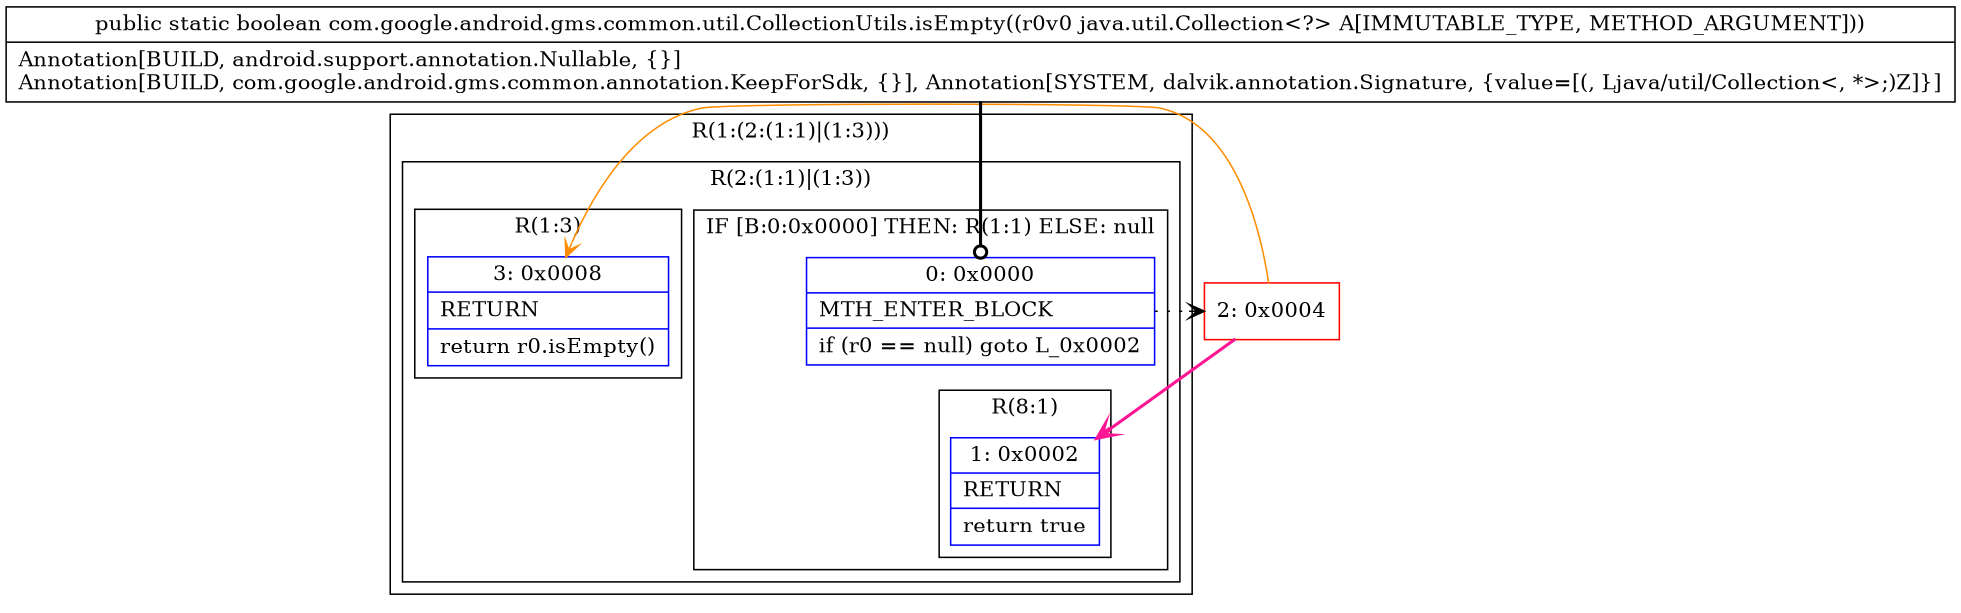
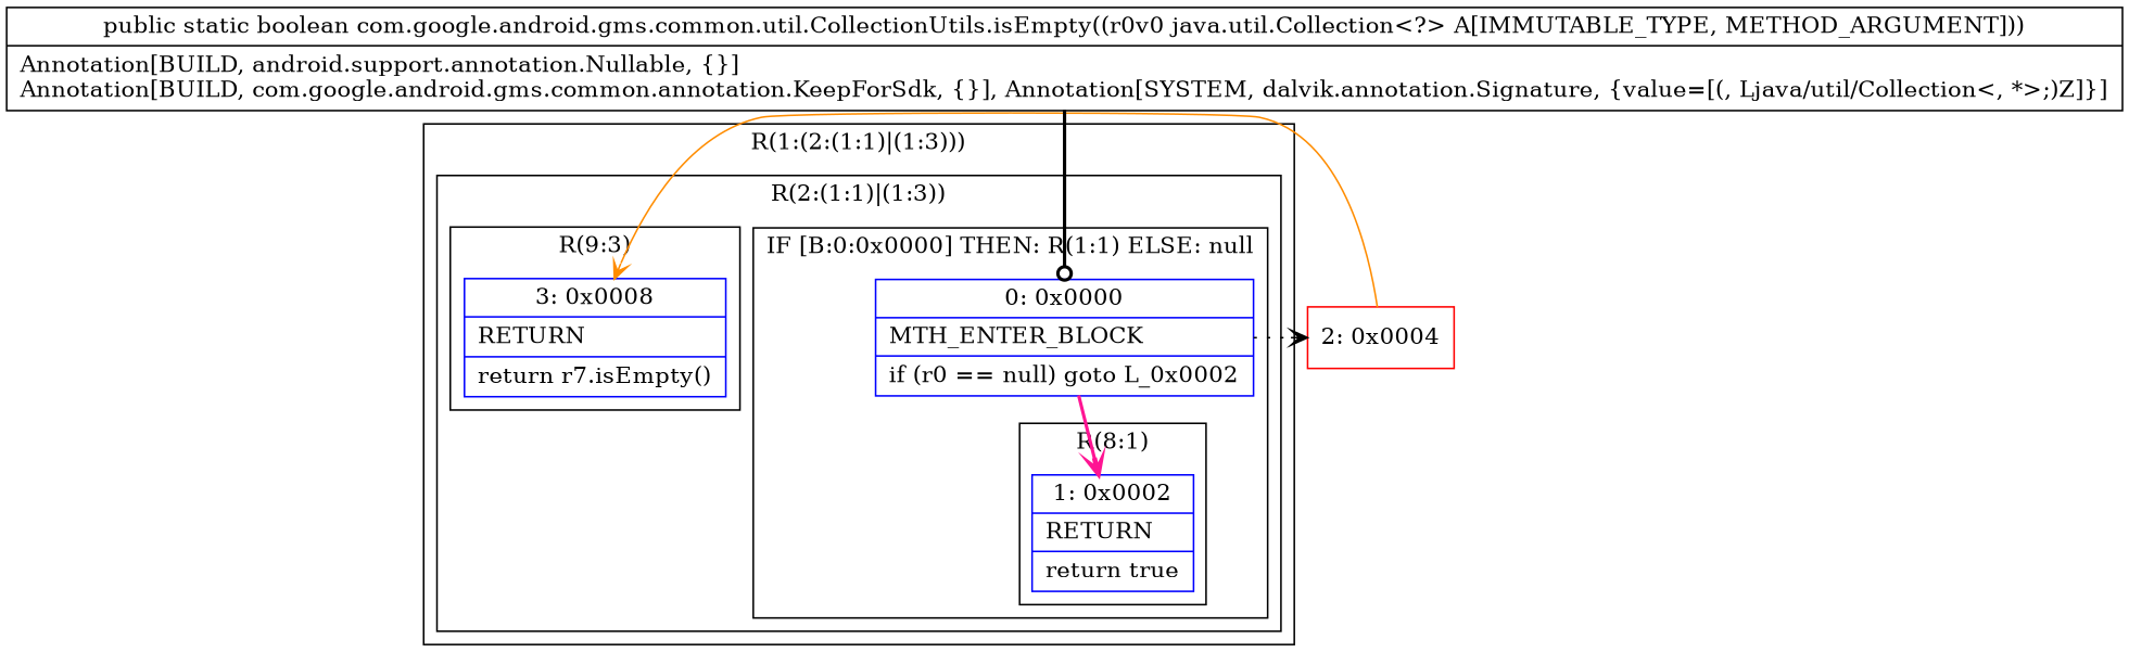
  digraph {
    node [color=blue shape=record]
    edge [arrowhead=vee color=black style=bold]
    n1 [label="{1\:\ 0x0002|RETURN\l|return true\l}"]
    n2 [label="{0\:\ 0x0000|MTH_ENTER_BLOCK\l|if (r0 == null) goto L_0x0002\l}"]
-   n3 [label="{3\:\ 0x0008|RETURN\l|return r0.isEmpty()\l}"]
+   n3 [label="{3\:\ 0x0008|RETURN\l|return r7.isEmpty()\l}"]
    n4 [color=red label="{2\:\ 0x0004}"]
    n5 [label="{public static boolean com.google.android.gms.common.util.CollectionUtils.isEmpty((r0v0 java.util.Collection\<?\> A[IMMUTABLE_TYPE, METHOD_ARGUMENT]))  | Annotation[BUILD, android.support.annotation.Nullable, \{\}]\lAnnotation[BUILD, com.google.android.gms.common.annotation.KeepForSdk, \{\}], Annotation[SYSTEM, dalvik.annotation.Signature, \{value=[(, Ljava\/util\/Collection\<, *\>;)Z]\}]\l}" color=""]
    subgraph cluster_1 {
      label="R(1:(2:(1:1)|(1:3)))"
      subgraph cluster_2 {
        label="R(2:(1:1)|(1:3))"
        subgraph cluster_3 {
          label="IF [B:0:0x0000] THEN: R(1:1) ELSE: null"
          n2
          subgraph cluster_4 {
            label="R(8:1)"
            n1
          }
        }
        subgraph cluster_5 {
-         label="R(1:3)"
+         label="R(9:3)"
          n3
        }
      }
    }
-   n4 -> n1 [color=deeppink]
+   n2 -> n1 [color=deeppink]
    n2 -> n4 [style=dotted]
    n4 -> n3 [color=darkorange style=solid]
    n5 -> n2 [arrowhead=odot]
  }
